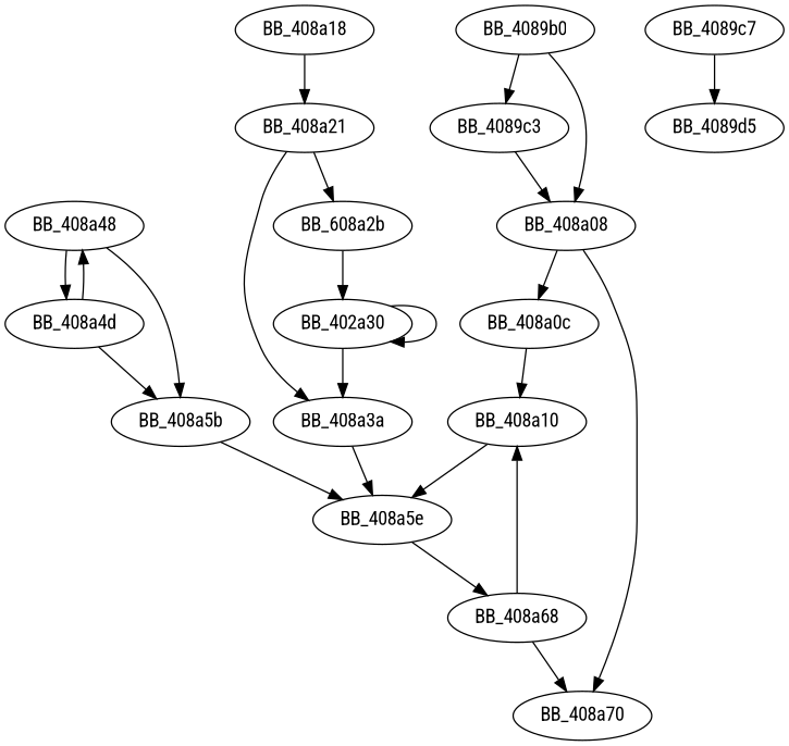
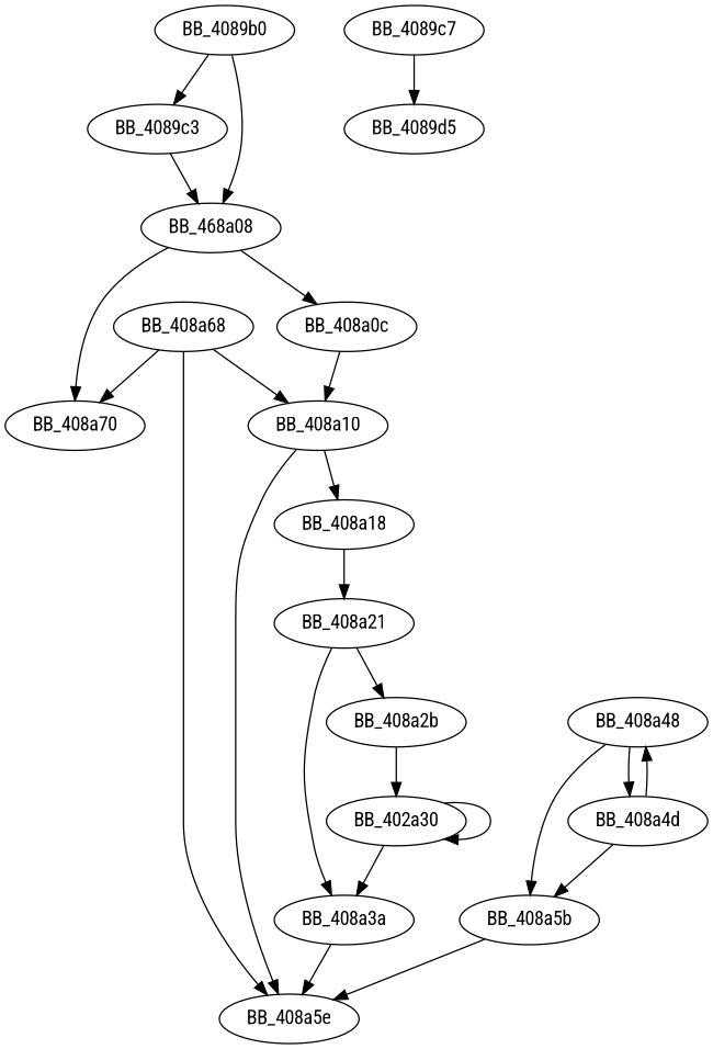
  digraph {
    fontname="Roboto Condensed"
    node [fontname="Roboto Condensed"]
    edge [fontname="Roboto Condensed"]
    BB_4089b0
    BB_4089c3
-   BB_408a08
+   BB_408a08 [label=BB_468a08]
    BB_408a0c
    BB_408a70
    BB_4089c7
    BB_4089d5
    BB_408a10
    BB_408a18
    BB_408a5e
    BB_408a21
    BB_408a68
-   BB_408a2b [label=BB_608a2b]
+   BB_408a2b
    BB_408a3a
    n15 [label=BB_402a30]
    BB_408a48
    BB_408a5b
    BB_408a4d
    BB_4089b0 -> BB_4089c3
    BB_4089b0 -> BB_408a08
    BB_4089c3 -> BB_408a08
    BB_408a08 -> BB_408a0c
    BB_408a08 -> BB_408a70
    BB_408a0c -> BB_408a10
    BB_4089c7 -> BB_4089d5
+   BB_408a10 -> BB_408a18
    BB_408a10 -> BB_408a5e
    BB_408a18 -> BB_408a21
-   BB_408a5e -> BB_408a68
+   BB_408a68 -> BB_408a5e
    BB_408a21 -> BB_408a2b
    BB_408a21 -> BB_408a3a
    BB_408a68 -> BB_408a70
    BB_408a68 -> BB_408a10
    BB_408a2b -> n15
    BB_408a3a -> BB_408a5e
    n15 -> BB_408a3a
    n15 -> n15
    BB_408a48 -> BB_408a5b
    BB_408a48 -> BB_408a4d
    BB_408a5b -> BB_408a5e
    BB_408a4d -> BB_408a48
    BB_408a4d -> BB_408a5b
  }
